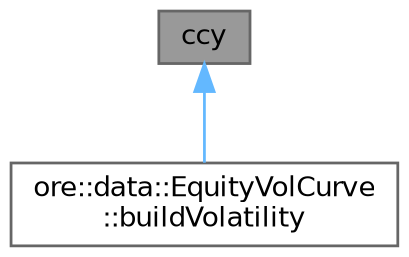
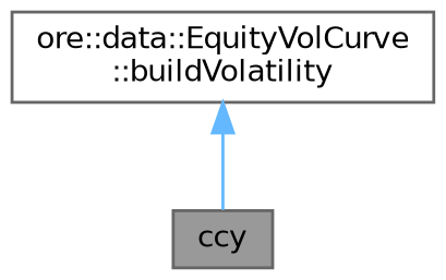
  digraph {
    rankdir=TB
    node [fontname=Helvetica fontsize=10 shape=box style=filled]
    n1 [color=gray40 fillcolor=grey60 fontcolor=black height=0.2 label=ccy width=0.4]
    n2 [color=grey40 fillcolor=white height=0.2 label="ore::data::EquityVolCurve\l::buildVolatility" width=0.4]
-   n1 -> n2 [color=steelblue1 dir=back fontname=Helvetica fontsize=10 labelfontname=Helvetica labelfontsize=10 style=solid]
+   n2 -> n1 [color=steelblue1 dir=back fontname=Helvetica fontsize=10 labelfontname=Helvetica labelfontsize=10 style=solid]
  }
